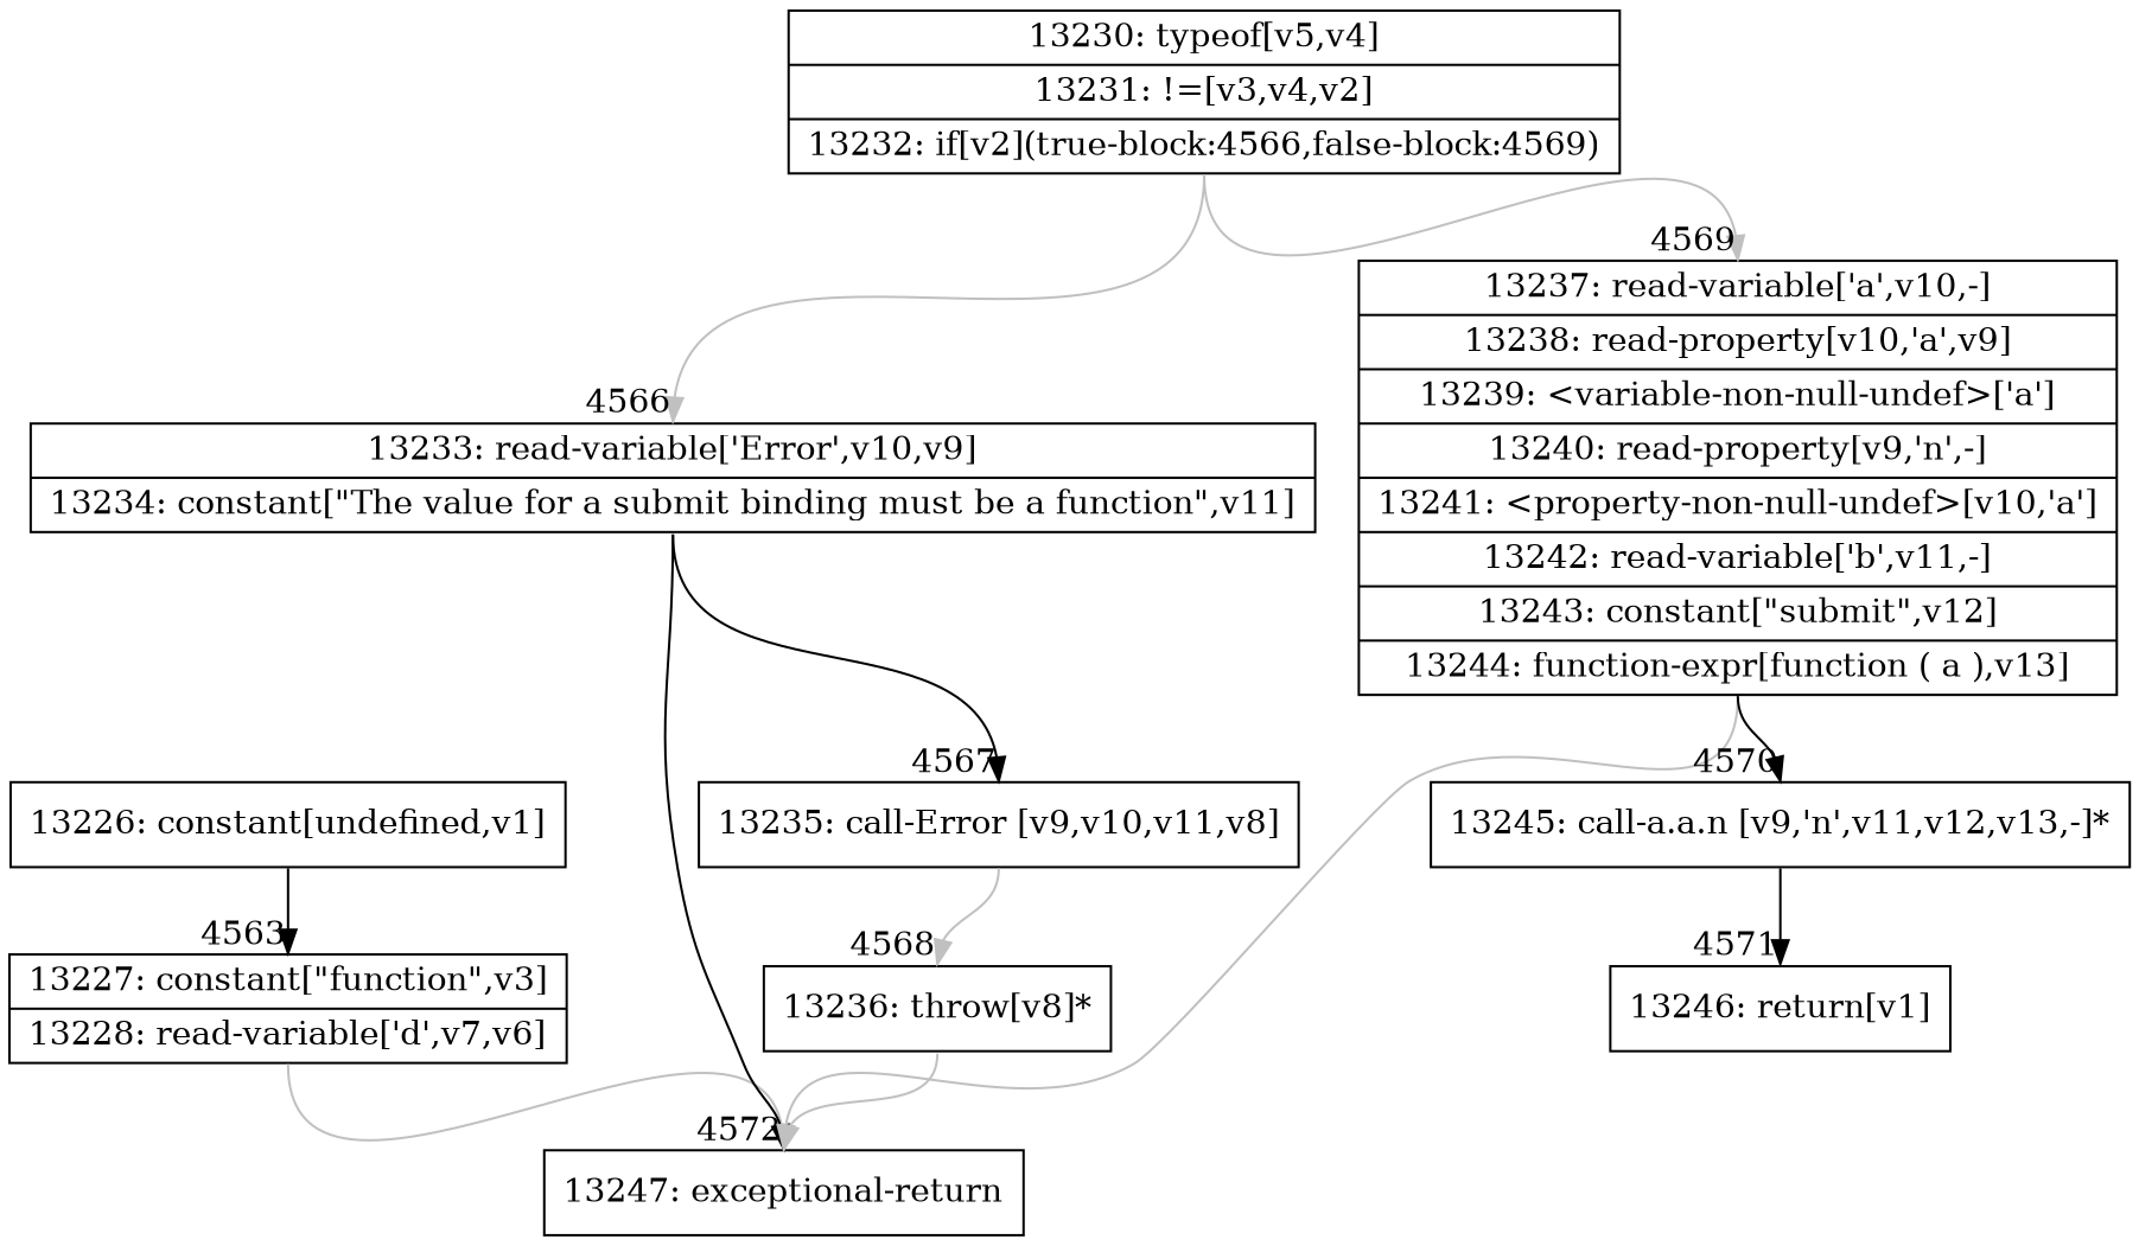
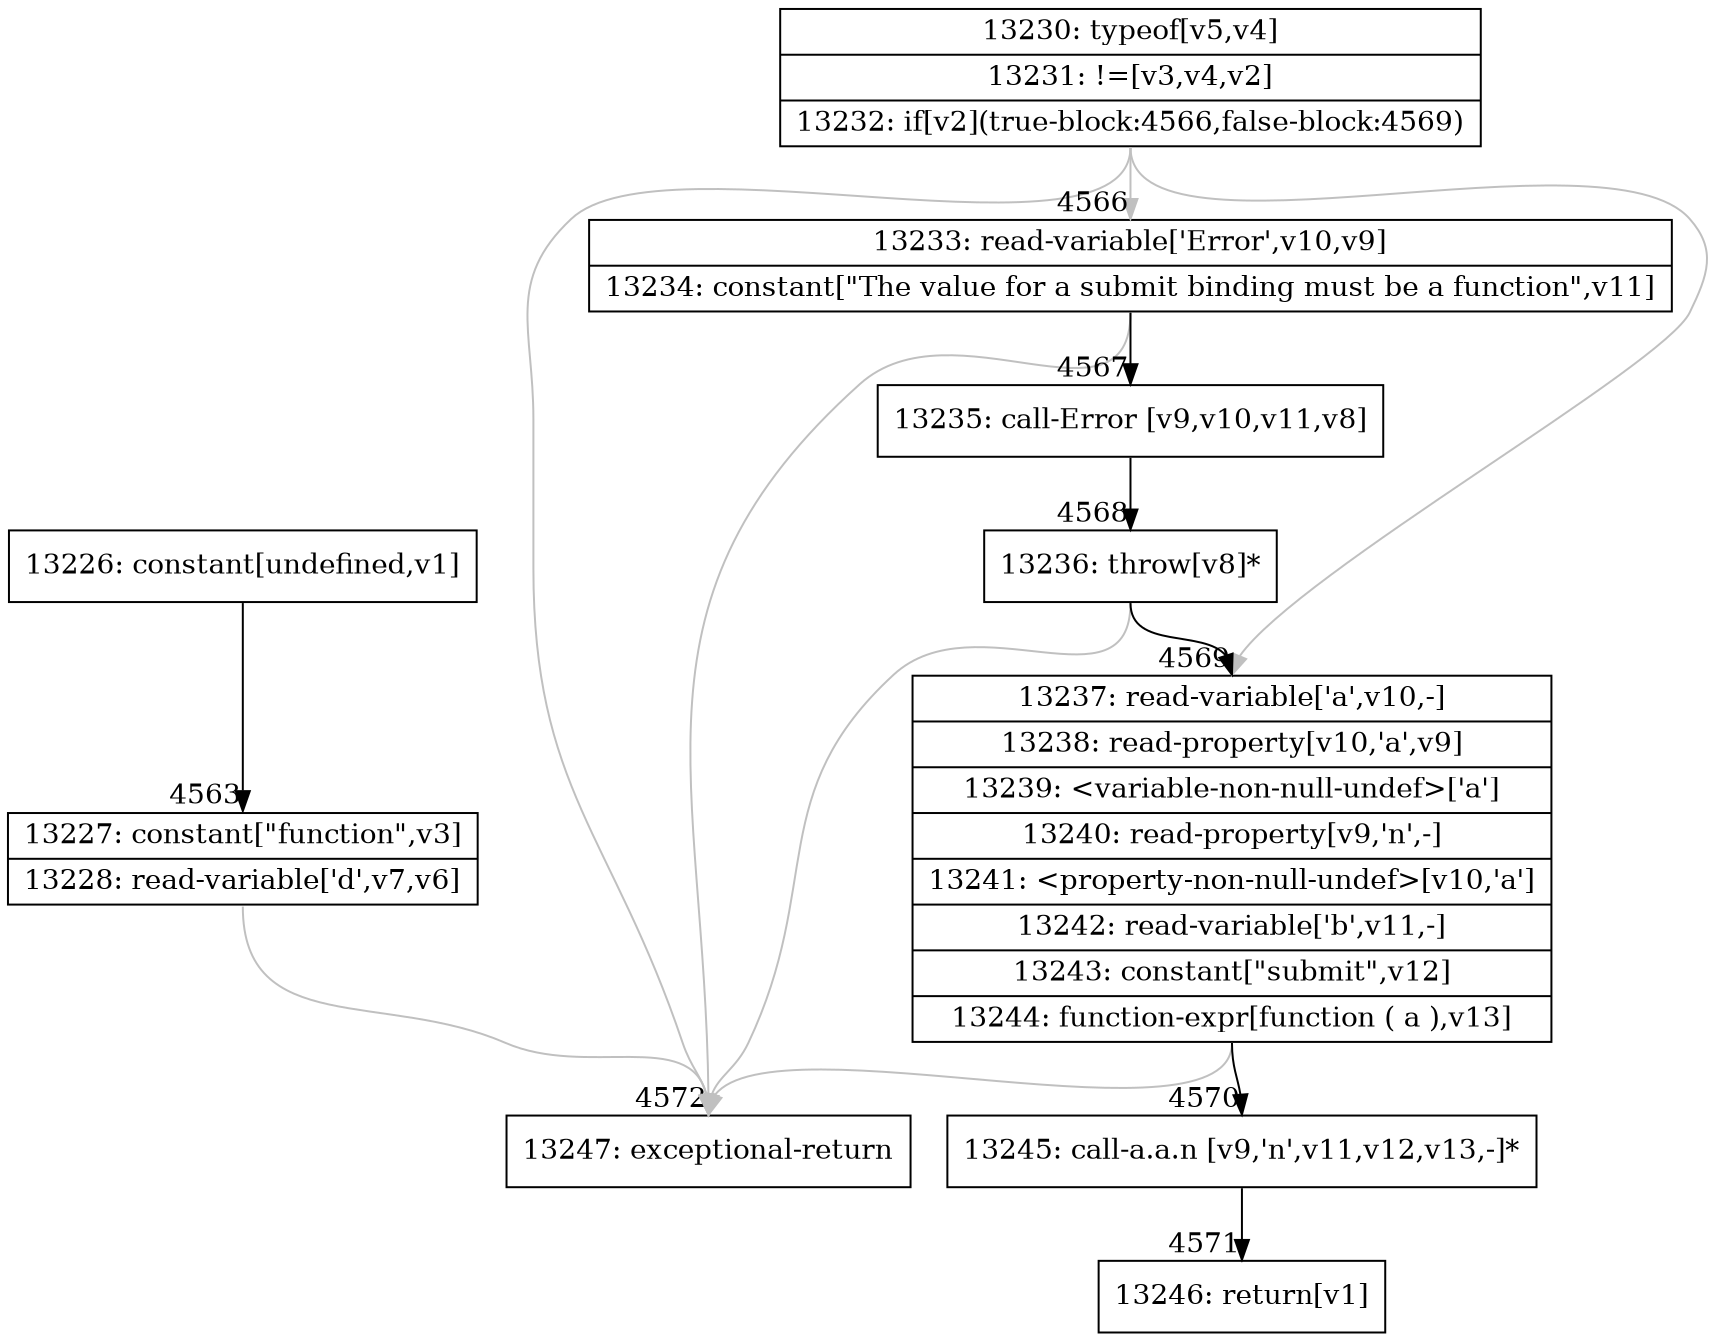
  digraph {
    rankdir=TD
    node [shape=record]
    edge [headport=n tailport=s color=gray]
    n1 [label="{13226: constant[undefined,v1]}"]
    n2 [label="{13227: constant[\"function\",v3]|13228: read-variable['d',v7,v6]}"]
    n3 [label="{13247: exceptional-return}"]
    n4 [label="{13230: typeof[v5,v4]|13231: !=[v3,v4,v2]|13232: if[v2](true-block:4566,false-block:4569)}"]
    n5 [label="{13233: read-variable['Error',v10,v9]|13234: constant[\"The value for a submit binding must be a function\",v11]}"]
    n6 [label="{13237: read-variable['a',v10,-]|13238: read-property[v10,'a',v9]|13239: \<variable-non-null-undef\>['a']|13240: read-property[v9,'n',-]|13241: \<property-non-null-undef\>[v10,'a']|13242: read-variable['b',v11,-]|13243: constant[\"submit\",v12]|13244: function-expr[function ( a ),v13]}"]
    n7 [label="{13235: call-Error [v9,v10,v11,v8]}"]
    n8 [label="{13245: call-a.a.n [v9,'n',v11,v12,v13,-]*}"]
    n9 [label="{13236: throw[v8]*}"]
    n10 [label="{13246: return[v1]}"]
    n1 -> n2 [headlabel="      4563" color=""]
    n2 -> n3 [headlabel="      4572"]
+   n4 -> n3
    n4 -> n5 [headlabel="      4566"]
    n4 -> n6 [headlabel="      4569"]
-   n5 -> n3 [color=black]
+   n5 -> n3
    n5 -> n7 [headlabel="      4567" color=""]
    n6 -> n3
    n6 -> n8 [headlabel="      4570" color=""]
-   n7 -> n9 [headlabel="      4568"]
+   n7 -> n9 [headlabel="      4568" color=""]
    n8 -> n10 [headlabel="      4571" color=""]
    n9 -> n3
+   n9 -> n6 [color=""]
  }
